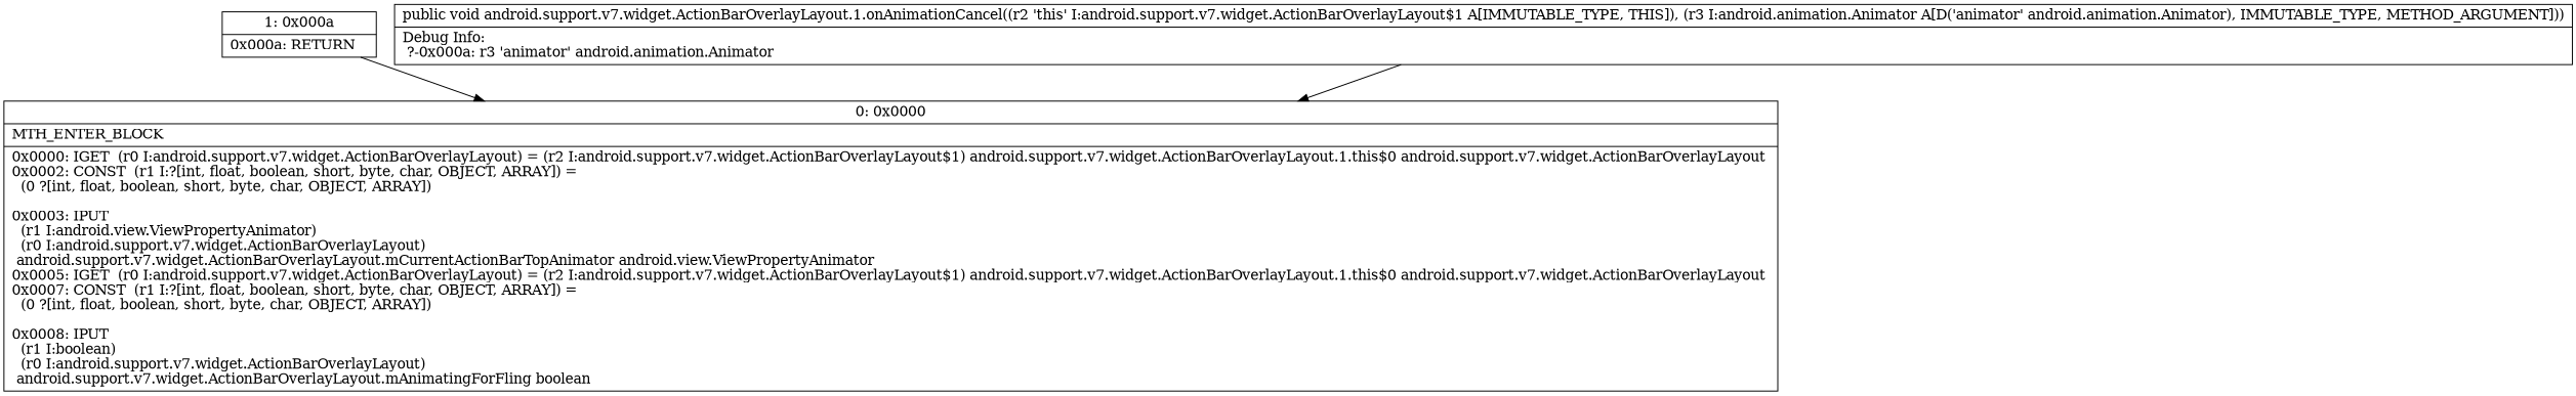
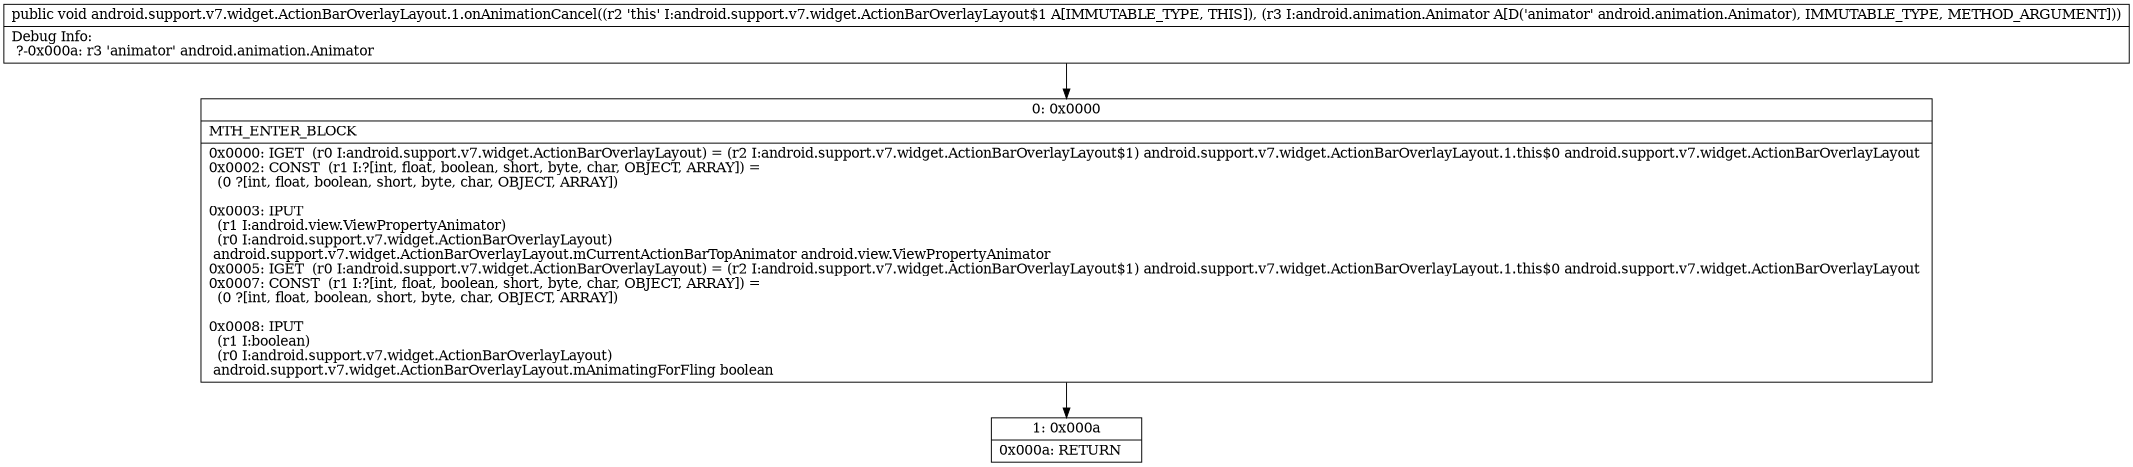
  digraph {
    node [shape=record]
    n1 [label="{0\:\ 0x0000|MTH_ENTER_BLOCK\l|0x0000: IGET  (r0 I:android.support.v7.widget.ActionBarOverlayLayout) = (r2 I:android.support.v7.widget.ActionBarOverlayLayout$1) android.support.v7.widget.ActionBarOverlayLayout.1.this$0 android.support.v7.widget.ActionBarOverlayLayout \l0x0002: CONST  (r1 I:?[int, float, boolean, short, byte, char, OBJECT, ARRAY]) = \l  (0 ?[int, float, boolean, short, byte, char, OBJECT, ARRAY])\l \l0x0003: IPUT  \l  (r1 I:android.view.ViewPropertyAnimator)\l  (r0 I:android.support.v7.widget.ActionBarOverlayLayout)\l android.support.v7.widget.ActionBarOverlayLayout.mCurrentActionBarTopAnimator android.view.ViewPropertyAnimator \l0x0005: IGET  (r0 I:android.support.v7.widget.ActionBarOverlayLayout) = (r2 I:android.support.v7.widget.ActionBarOverlayLayout$1) android.support.v7.widget.ActionBarOverlayLayout.1.this$0 android.support.v7.widget.ActionBarOverlayLayout \l0x0007: CONST  (r1 I:?[int, float, boolean, short, byte, char, OBJECT, ARRAY]) = \l  (0 ?[int, float, boolean, short, byte, char, OBJECT, ARRAY])\l \l0x0008: IPUT  \l  (r1 I:boolean)\l  (r0 I:android.support.v7.widget.ActionBarOverlayLayout)\l android.support.v7.widget.ActionBarOverlayLayout.mAnimatingForFling boolean \l}"]
    n2 [label="{1\:\ 0x000a|0x000a: RETURN   \l}"]
    n3 [label="{public void android.support.v7.widget.ActionBarOverlayLayout.1.onAnimationCancel((r2 'this' I:android.support.v7.widget.ActionBarOverlayLayout$1 A[IMMUTABLE_TYPE, THIS]), (r3 I:android.animation.Animator A[D('animator' android.animation.Animator), IMMUTABLE_TYPE, METHOD_ARGUMENT]))  | Debug Info:\l  ?\-0x000a: r3 'animator' android.animation.Animator\l}"]
-   n2 -> n1
+   n1 -> n2
    n3 -> n1
  }
